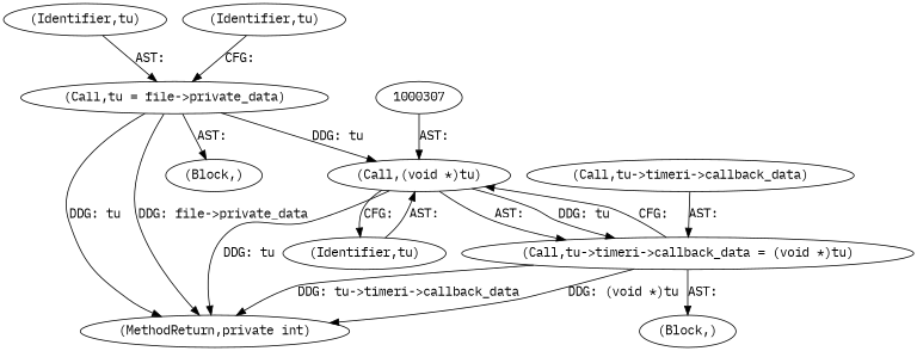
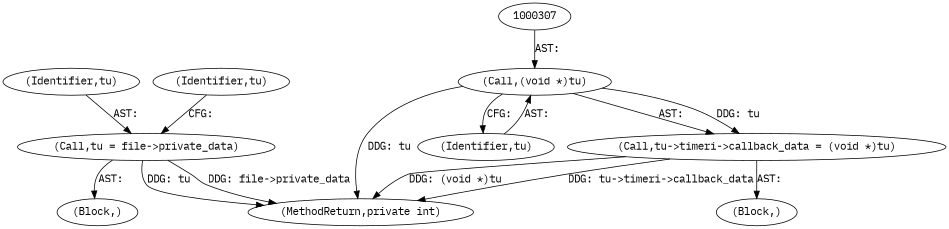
  digraph {
    fontname="IBM Plex Mono"
    node [fontname="IBM Plex Mono"]
    edge [fontname="IBM Plex Mono"]
    n1 [label="(Call,(void *)tu)"]
    n2 [label="(Call,tu->timeri->callback_data = (void *)tu)"]
    n3 [label="(MethodReturn,private int)"]
    n4 [label="(Identifier,tu)"]
    n5 [label="(Block,)"]
    n6 [label="(Call,tu = file->private_data)"]
    n7 [label="(Block,)"]
-   n8 [label="(Call,tu->timeri->callback_data)"]
    n9 [label="(Identifier,tu)"]
    n10 [label="(Identifier,tu)"]
    1000307
    n1 -> n2 [label="AST: "]
    n1 -> n2 [label="DDG: tu"]
    n1 -> n3 [label="DDG: tu"]
    n1 -> n4 [label="CFG: "]
-   n2 -> n1 [label="CFG: "]
    n2 -> n3 [label="DDG: tu->timeri->callback_data"]
    n2 -> n3 [label="DDG: (void *)tu"]
    n2 -> n5 [label="AST: "]
    n4 -> n1 [label="AST: "]
-   n6 -> n1 [label="DDG: tu"]
    n6 -> n3 [label="DDG: tu"]
    n6 -> n3 [label="DDG: file->private_data"]
    n6 -> n7 [label="AST: "]
-   n8 -> n2 [label="AST: "]
    n9 -> n6 [label="AST: "]
    n10 -> n6 [label="CFG: "]
    1000307 -> n1 [label="AST: "]
  }
